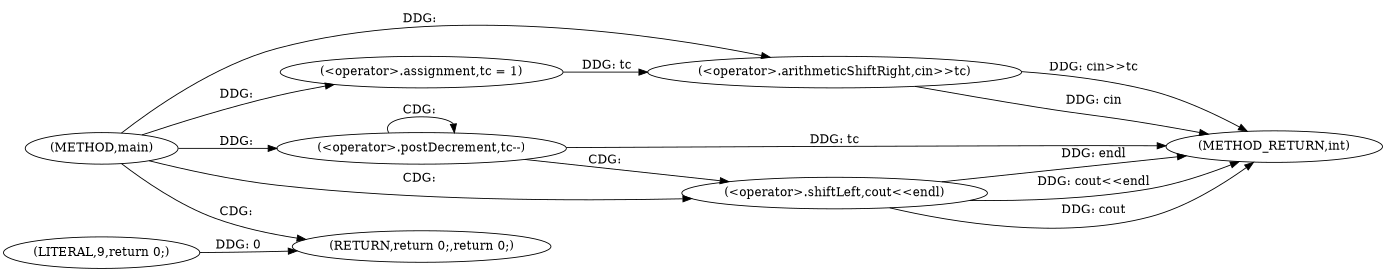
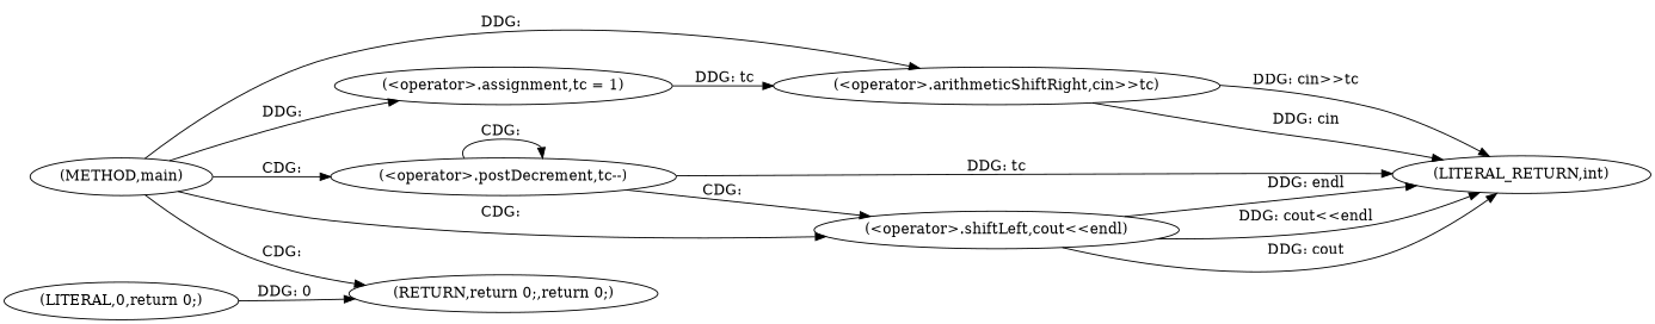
  digraph {
    rankdir=LR
    n1 [label="(METHOD,main)"]
    n2 [label="(<operator>.assignment,tc = 1)"]
    n3 [label="(<operator>.arithmeticShiftRight,cin>>tc)"]
    n4 [label="(RETURN,return 0;,return 0;)"]
    n5 [label="(<operator>.postDecrement,tc--)"]
    n6 [label="(<operator>.shiftLeft,cout<<endl)"]
-   n7 [label="(METHOD_RETURN,int)"]
-   n8 [label="(LITERAL,9,return 0;)"]
+   n7 [label="(LITERAL_RETURN,int)"]
+   n8 [label="(LITERAL,0,return 0;)"]
    n1 -> n2 [label="DDG: "]
    n1 -> n3 [label="DDG: "]
    n1 -> n4 [label="CDG: "]
-   n1 -> n5 [label="DDG: "]
+   n1 -> n5 [label="CDG: "]
    n1 -> n6 [label="CDG: "]
    n2 -> n3 [label="DDG: tc"]
    n3 -> n7 [label="DDG: cin>>tc"]
    n3 -> n7 [label="DDG: cin"]
    n5 -> n5 [label="CDG: "]
    n5 -> n6 [label="CDG: "]
    n5 -> n7 [label="DDG: tc"]
    n6 -> n7 [label="DDG: endl"]
    n6 -> n7 [label="DDG: cout<<endl"]
    n6 -> n7 [label="DDG: cout"]
    n8 -> n4 [label="DDG: 0"]
  }
